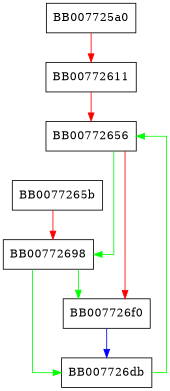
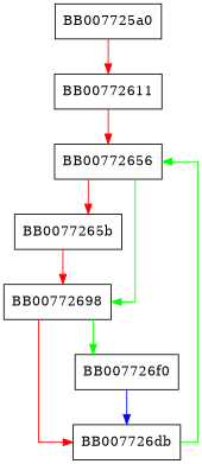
  digraph {
    splines=ortho
    node [shape=box]
    edge [color=red]
    BB007725a0
    BB00772611
    BB00772656
    BB00772698
    BB0077265b
    BB007726f0
    BB007726db
    BB007725a0 -> BB00772611
    BB00772611 -> BB00772656
    BB00772656 -> BB00772698 [color=green]
-   BB00772656 -> BB007726f0
+   BB00772656 -> BB0077265b
    BB00772698 -> BB007726f0 [color=green]
-   BB00772698 -> BB007726db [color=green]
+   BB00772698 -> BB007726db
    BB0077265b -> BB00772698
    BB007726f0 -> BB007726db [color=blue]
    BB007726db -> BB00772656 [color=green]
  }
